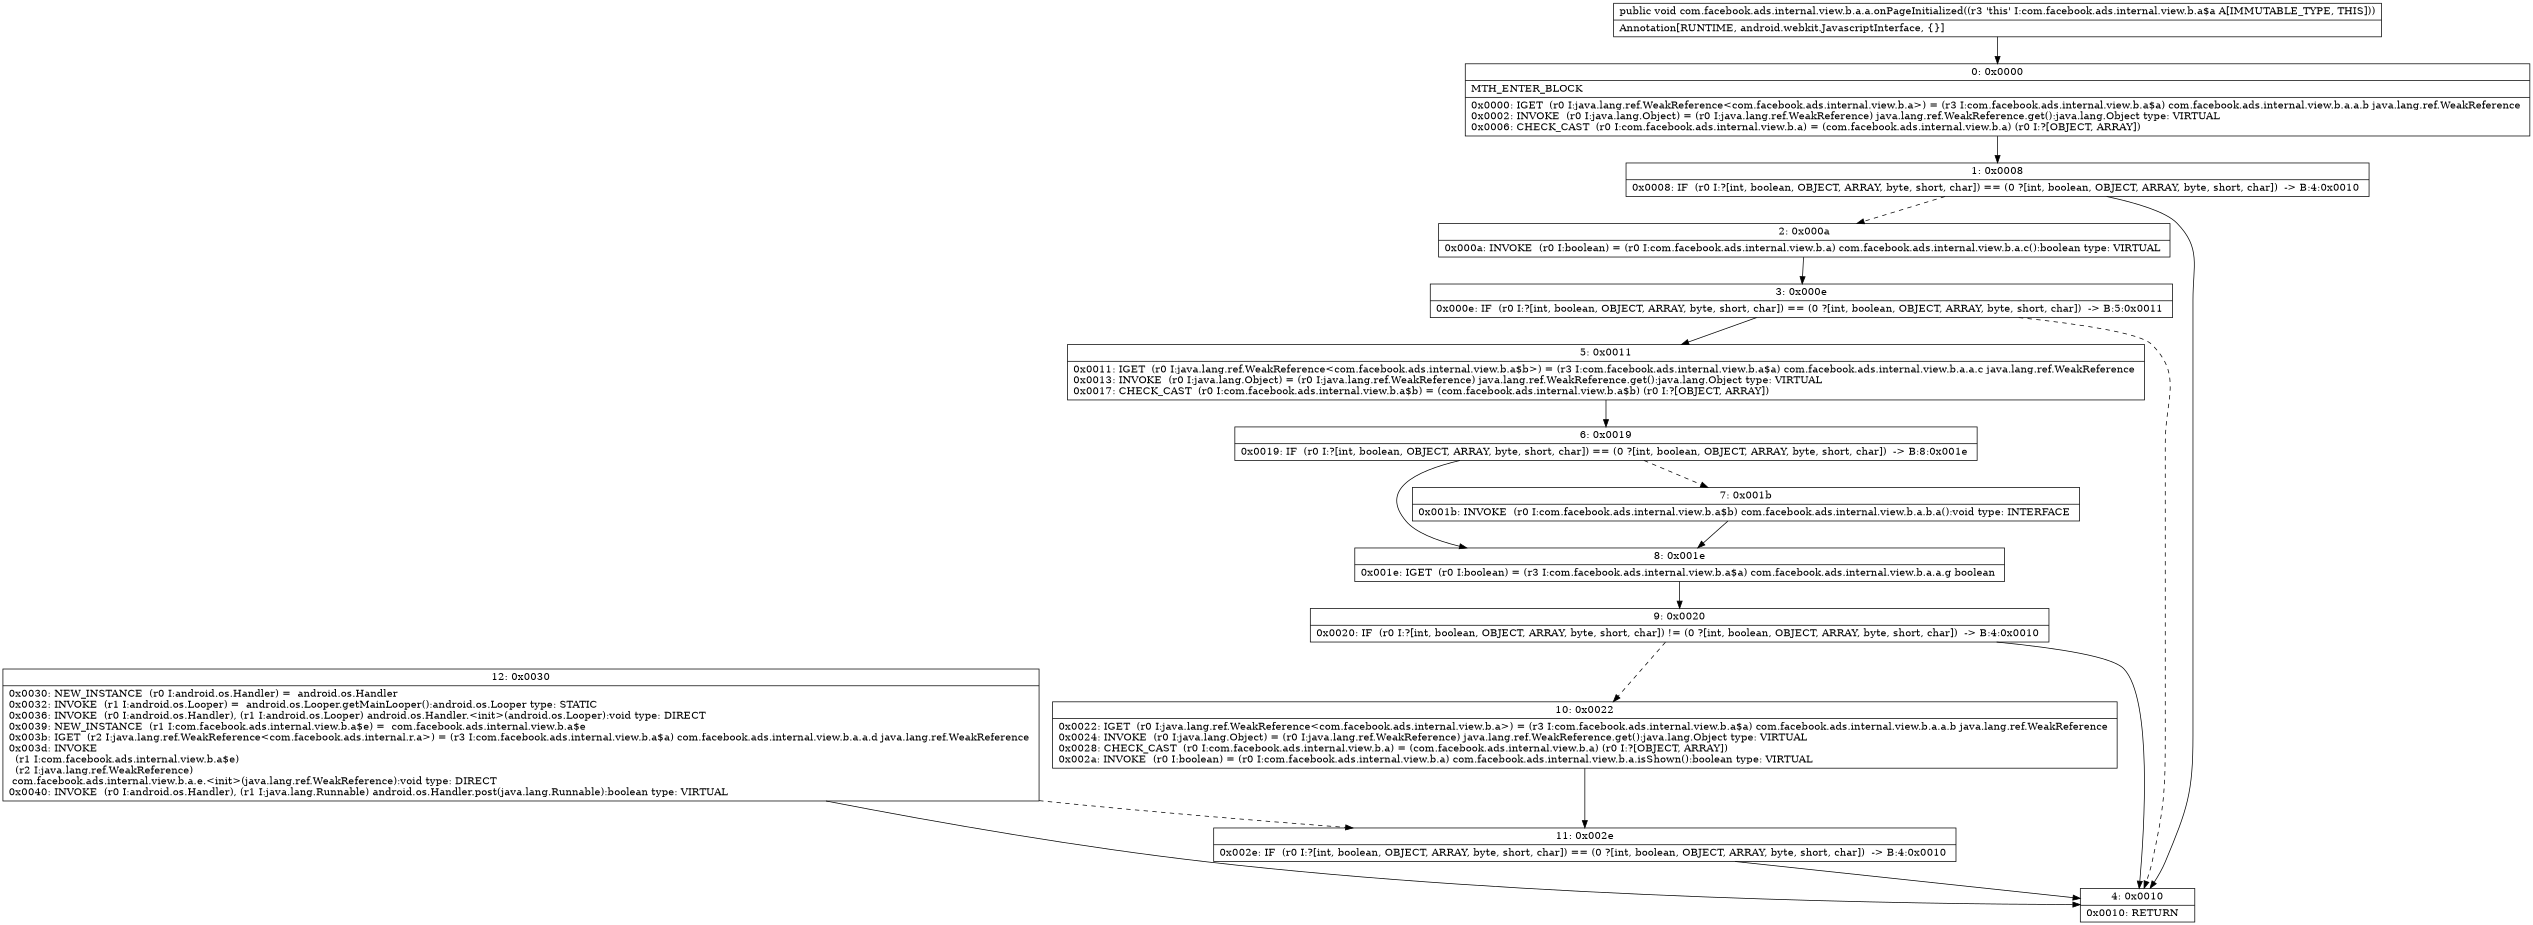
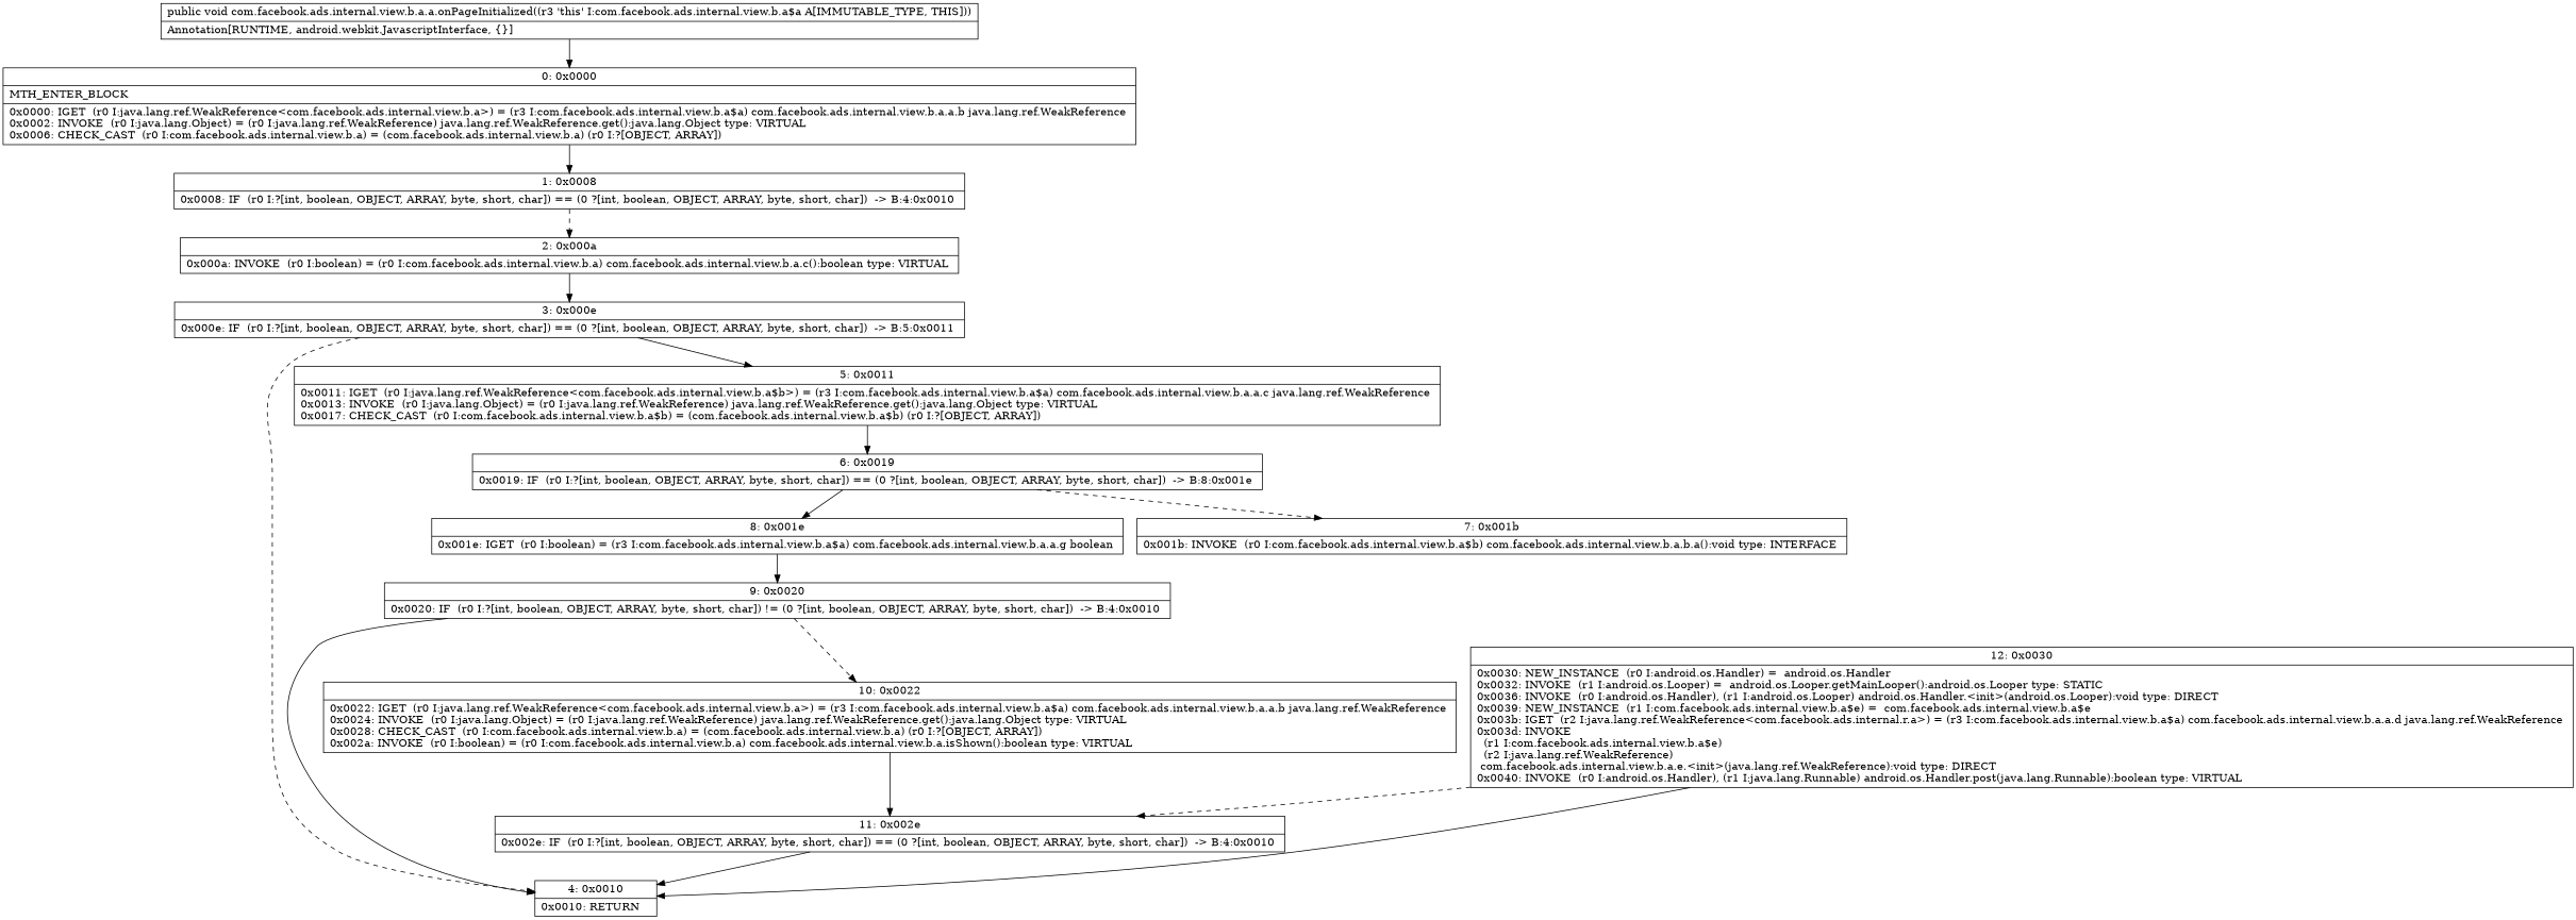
  digraph {
    node [shape=record]
    n1 [label="{0\:\ 0x0000|MTH_ENTER_BLOCK\l|0x0000: IGET  (r0 I:java.lang.ref.WeakReference\<com.facebook.ads.internal.view.b.a\>) = (r3 I:com.facebook.ads.internal.view.b.a$a) com.facebook.ads.internal.view.b.a.a.b java.lang.ref.WeakReference \l0x0002: INVOKE  (r0 I:java.lang.Object) = (r0 I:java.lang.ref.WeakReference) java.lang.ref.WeakReference.get():java.lang.Object type: VIRTUAL \l0x0006: CHECK_CAST  (r0 I:com.facebook.ads.internal.view.b.a) = (com.facebook.ads.internal.view.b.a) (r0 I:?[OBJECT, ARRAY]) \l}"]
    n2 [label="{1\:\ 0x0008|0x0008: IF  (r0 I:?[int, boolean, OBJECT, ARRAY, byte, short, char]) == (0 ?[int, boolean, OBJECT, ARRAY, byte, short, char])  \-\> B:4:0x0010 \l}"]
    n3 [label="{2\:\ 0x000a|0x000a: INVOKE  (r0 I:boolean) = (r0 I:com.facebook.ads.internal.view.b.a) com.facebook.ads.internal.view.b.a.c():boolean type: VIRTUAL \l}"]
    n4 [label="{4\:\ 0x0010|0x0010: RETURN   \l}"]
    n5 [label="{3\:\ 0x000e|0x000e: IF  (r0 I:?[int, boolean, OBJECT, ARRAY, byte, short, char]) == (0 ?[int, boolean, OBJECT, ARRAY, byte, short, char])  \-\> B:5:0x0011 \l}"]
    n6 [label="{5\:\ 0x0011|0x0011: IGET  (r0 I:java.lang.ref.WeakReference\<com.facebook.ads.internal.view.b.a$b\>) = (r3 I:com.facebook.ads.internal.view.b.a$a) com.facebook.ads.internal.view.b.a.a.c java.lang.ref.WeakReference \l0x0013: INVOKE  (r0 I:java.lang.Object) = (r0 I:java.lang.ref.WeakReference) java.lang.ref.WeakReference.get():java.lang.Object type: VIRTUAL \l0x0017: CHECK_CAST  (r0 I:com.facebook.ads.internal.view.b.a$b) = (com.facebook.ads.internal.view.b.a$b) (r0 I:?[OBJECT, ARRAY]) \l}"]
    n7 [label="{6\:\ 0x0019|0x0019: IF  (r0 I:?[int, boolean, OBJECT, ARRAY, byte, short, char]) == (0 ?[int, boolean, OBJECT, ARRAY, byte, short, char])  \-\> B:8:0x001e \l}"]
    n8 [label="{7\:\ 0x001b|0x001b: INVOKE  (r0 I:com.facebook.ads.internal.view.b.a$b) com.facebook.ads.internal.view.b.a.b.a():void type: INTERFACE \l}"]
    n9 [label="{8\:\ 0x001e|0x001e: IGET  (r0 I:boolean) = (r3 I:com.facebook.ads.internal.view.b.a$a) com.facebook.ads.internal.view.b.a.a.g boolean \l}"]
    n10 [label="{9\:\ 0x0020|0x0020: IF  (r0 I:?[int, boolean, OBJECT, ARRAY, byte, short, char]) != (0 ?[int, boolean, OBJECT, ARRAY, byte, short, char])  \-\> B:4:0x0010 \l}"]
    n11 [label="{10\:\ 0x0022|0x0022: IGET  (r0 I:java.lang.ref.WeakReference\<com.facebook.ads.internal.view.b.a\>) = (r3 I:com.facebook.ads.internal.view.b.a$a) com.facebook.ads.internal.view.b.a.a.b java.lang.ref.WeakReference \l0x0024: INVOKE  (r0 I:java.lang.Object) = (r0 I:java.lang.ref.WeakReference) java.lang.ref.WeakReference.get():java.lang.Object type: VIRTUAL \l0x0028: CHECK_CAST  (r0 I:com.facebook.ads.internal.view.b.a) = (com.facebook.ads.internal.view.b.a) (r0 I:?[OBJECT, ARRAY]) \l0x002a: INVOKE  (r0 I:boolean) = (r0 I:com.facebook.ads.internal.view.b.a) com.facebook.ads.internal.view.b.a.isShown():boolean type: VIRTUAL \l}"]
    n12 [label="{11\:\ 0x002e|0x002e: IF  (r0 I:?[int, boolean, OBJECT, ARRAY, byte, short, char]) == (0 ?[int, boolean, OBJECT, ARRAY, byte, short, char])  \-\> B:4:0x0010 \l}"]
    n13 [label="{12\:\ 0x0030|0x0030: NEW_INSTANCE  (r0 I:android.os.Handler) =  android.os.Handler \l0x0032: INVOKE  (r1 I:android.os.Looper) =  android.os.Looper.getMainLooper():android.os.Looper type: STATIC \l0x0036: INVOKE  (r0 I:android.os.Handler), (r1 I:android.os.Looper) android.os.Handler.\<init\>(android.os.Looper):void type: DIRECT \l0x0039: NEW_INSTANCE  (r1 I:com.facebook.ads.internal.view.b.a$e) =  com.facebook.ads.internal.view.b.a$e \l0x003b: IGET  (r2 I:java.lang.ref.WeakReference\<com.facebook.ads.internal.r.a\>) = (r3 I:com.facebook.ads.internal.view.b.a$a) com.facebook.ads.internal.view.b.a.a.d java.lang.ref.WeakReference \l0x003d: INVOKE  \l  (r1 I:com.facebook.ads.internal.view.b.a$e)\l  (r2 I:java.lang.ref.WeakReference)\l com.facebook.ads.internal.view.b.a.e.\<init\>(java.lang.ref.WeakReference):void type: DIRECT \l0x0040: INVOKE  (r0 I:android.os.Handler), (r1 I:java.lang.Runnable) android.os.Handler.post(java.lang.Runnable):boolean type: VIRTUAL \l}"]
    n14 [label="{public void com.facebook.ads.internal.view.b.a.a.onPageInitialized((r3 'this' I:com.facebook.ads.internal.view.b.a$a A[IMMUTABLE_TYPE, THIS]))  | Annotation[RUNTIME, android.webkit.JavascriptInterface, \{\}]\l}"]
    n1 -> n2
    n2 -> n3 [style=dashed]
-   n2 -> n4
    n3 -> n5
    n5 -> n4 [style=dashed]
    n5 -> n6
    n6 -> n7
    n7 -> n8 [style=dashed]
    n7 -> n9
-   n8 -> n9
    n9 -> n10
    n10 -> n4
    n10 -> n11 [style=dashed]
    n11 -> n12
    n12 -> n4
    n13 -> n4
    n13 -> n12 [style=dashed]
    n14 -> n1
  }
